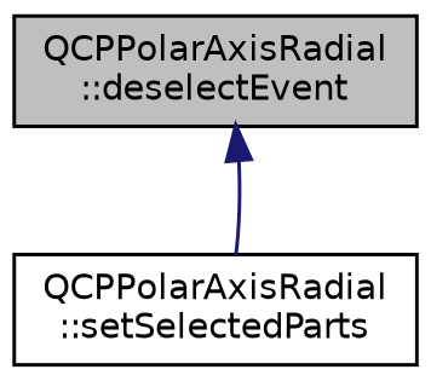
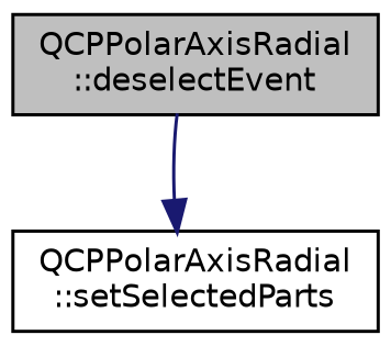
  digraph {
    rankdir=TB
    node [color=black fontname=Helvetica fontsize=10 shape=record style=filled]
    n1 [fillcolor=grey75 fontcolor=black height=0.2 label="QCPPolarAxisRadial\l::deselectEvent" width=0.4]
    n2 [fillcolor=white height=0.2 label="QCPPolarAxisRadial\l::setSelectedParts" width=0.4]
-   n2 -> n1 [color=midnightblue fontname=Helvetica fontsize=10 labelfontname=Helvetica labelfontsize=10 style=solid]
+   n1 -> n2 [color=midnightblue fontname=Helvetica fontsize=10 labelfontname=Helvetica labelfontsize=10 style=solid]
  }
